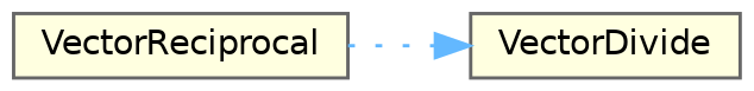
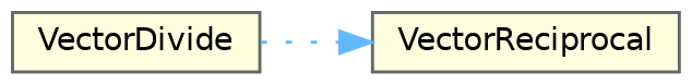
  digraph {
    rankdir=LR
    node [fillcolor=lightyellow fontname=Helvetica fontsize=10 shape=box style=filled]
    n1 [color=gray40 fontcolor=black height=0.2 label=VectorReciprocal width=0.4]
    n2 [color=grey40 height=0.2 label=VectorDivide width=0.4]
-   n1 -> n2 [color=steelblue1 fontname=Helvetica fontsize=10 labelfontname=Helvetica labelfontsize=10 style=dotted]
+   n2 -> n1 [color=steelblue1 fontname=Helvetica fontsize=10 labelfontname=Helvetica labelfontsize=10 style=dotted]
  }
